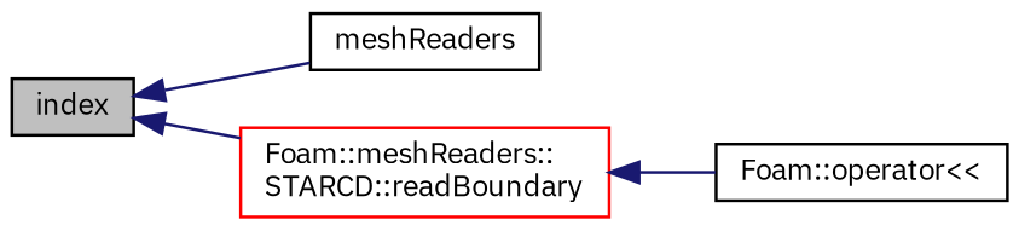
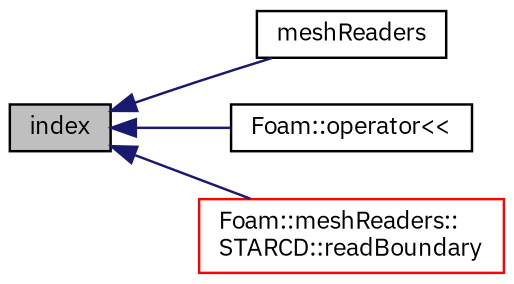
  digraph {
    fontname="IBM Plex Sans"
    rankdir=LR
    node [color=black fontname="IBM Plex Sans" fontsize=10 shape=record]
    edge [color=midnightblue dir=back fontname="IBM Plex Sans" fontsize=10 labelfontname=Helvetica labelfontsize=10 style=solid]
    n1 [fillcolor=grey75 fontcolor=black height=0.2 label=index style=filled width=0.4]
    n2 [height=0.2 label=meshReaders width=0.4]
    n3 [height=0.2 label="Foam::operator\<\<" width=0.4]
    n4 [color=red height=0.2 label="Foam::meshReaders::\lSTARCD::readBoundary" width=0.4]
    n1 -> n2
-   n4 -> n3
+   n1 -> n3
    n1 -> n4
  }
